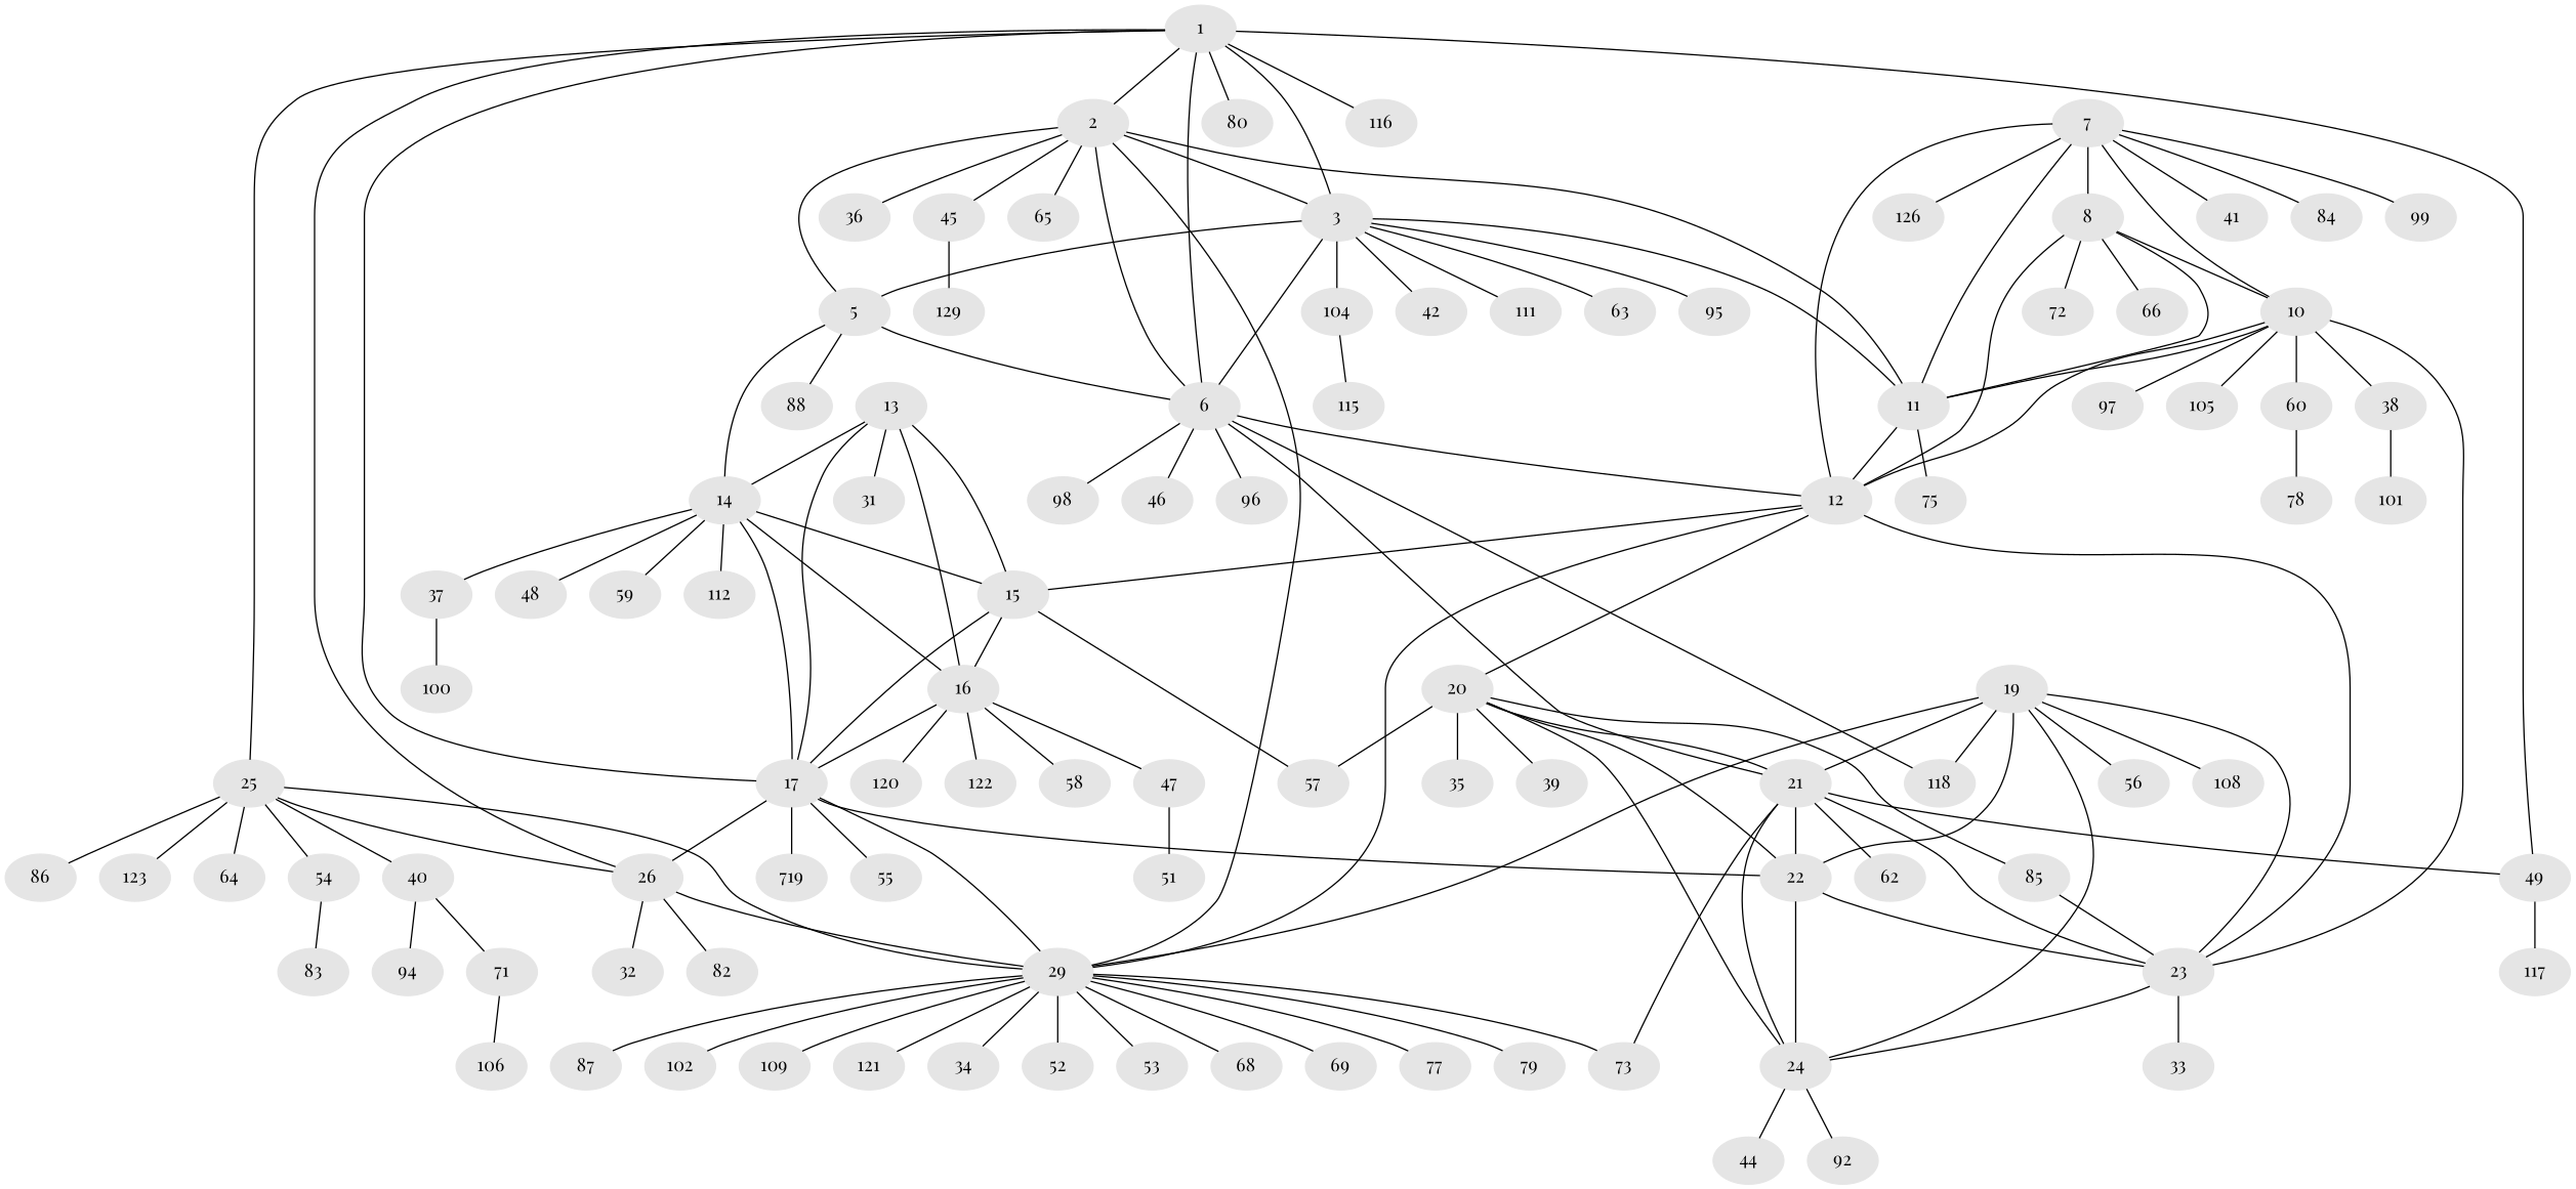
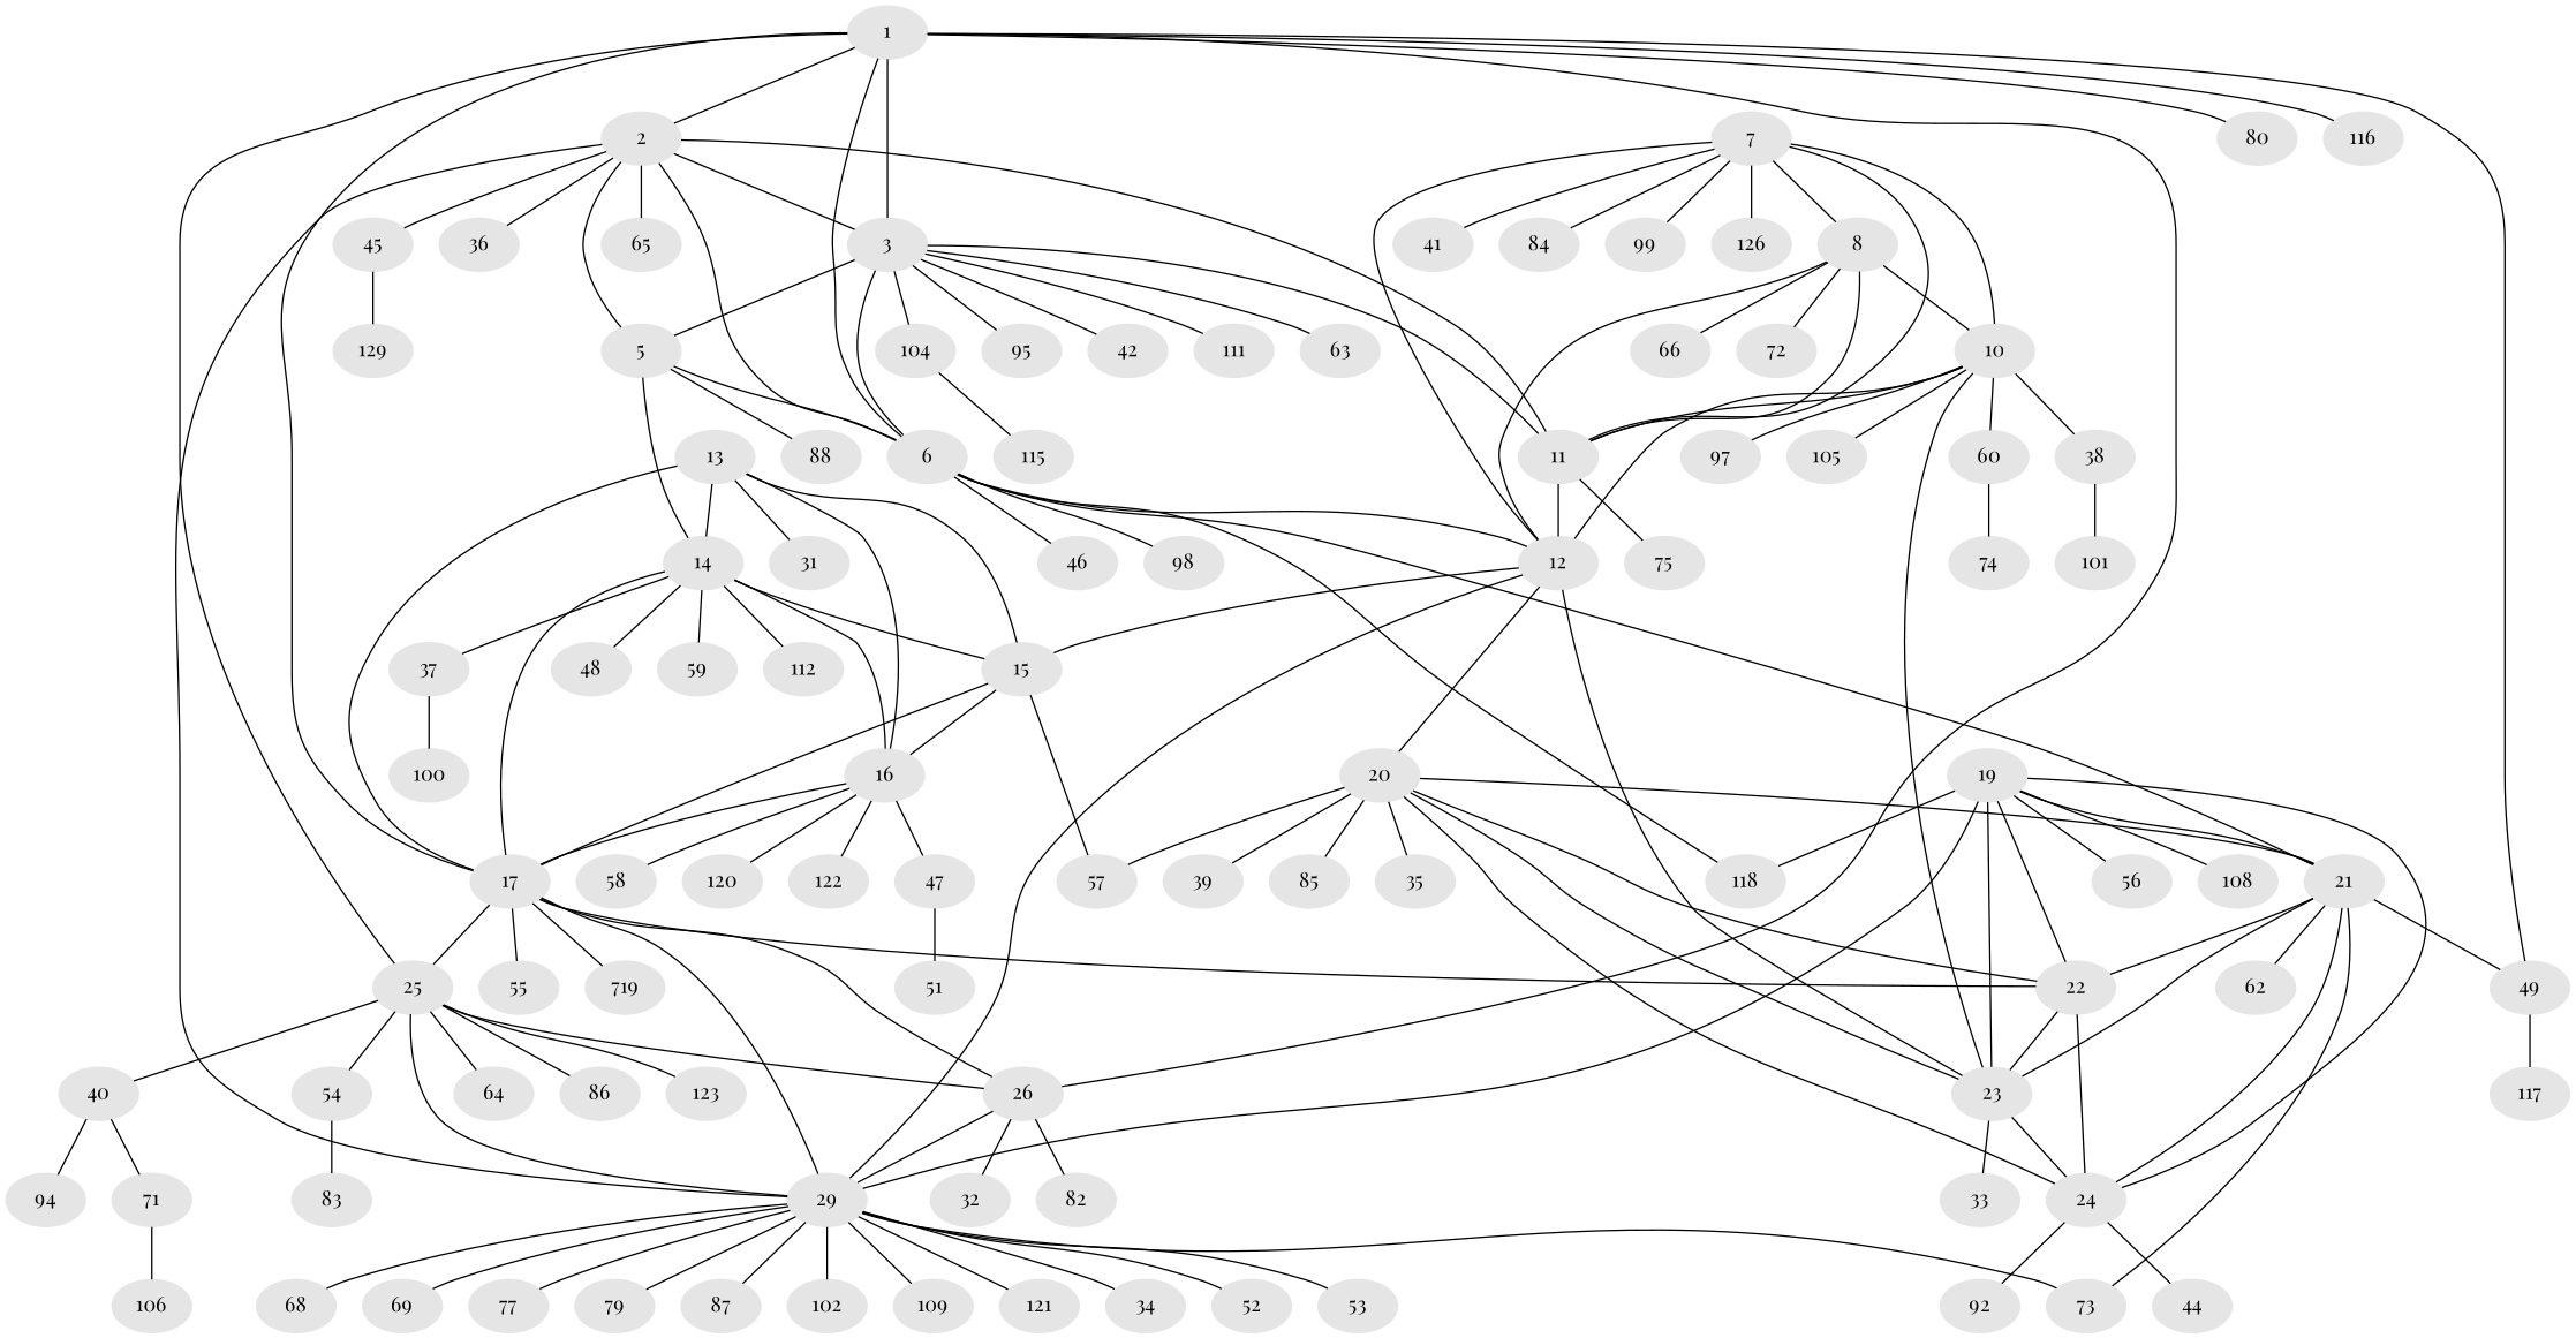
  graph {
    fontname="Playfair Display"
    node [color=gray90 fontname="Playfair Display" style=filled]
    edge [fontname="Playfair Display"]
    1 [super="+27"]
    2 [super="+110"]
    3 [super="+4"]
    6 [super="+76"]
    17 [super="+28"]
    25 [super="+89"]
    26 [super="+50"]
    49
    80
    116
    5 [super="+70"]
    29 [super="+30"]
    11 [super="+127"]
    36
    45
    65
    42
    63
    95
    104
    111
    14 [super="+18"]
    88
    12 [super="+124"]
    21 [super="+113"]
    46 [super="+81"]
-   96
    98
    118
    22 [super="+91"]
    55
    n32 [label=719]
    40
    54
    64
    86
    123
    32
    82
    73
    34
    52
    53
    68
    69
    77
    79
    87
    102
    109
    121
    117
    75
    129
    115 [super="+125"]
    15
    16 [super="+43"]
    37
    48
    59
    112
    23
    20 [super="+103"]
    24 [super="+90"]
    62
    7 [super="+67"]
    8 [super="+9"]
    10 [super="+107"]
    41
    84
    99
    126
    66
    72 [super="+128"]
    38
    60
    97
    105
    101
-   74 [label=78]
+   74
    57
    33
    13
    31
    47 [super="+93"]
    58
    120
    122
    100
    51
    19 [super="+61"]
    56
    108
    35
    39
    85
    44
    92
    71
    94
    83
    106
    1 -- 2
    1 -- 3 [weight=2]
    1 -- 6
    1 -- 17
    1 -- 25
    1 -- 26
    1 -- 49
    1 -- 80
    1 -- 116
    2 -- 3 [weight=2]
    2 -- 6
    2 -- 5
    2 -- 29 [weight=2]
    2 -- 11
    2 -- 36
    2 -- 45
    2 -- 65
    3 -- 6 [weight=2]
    3 -- 5 [weight=2]
    3 -- 11
    3 -- 42
    3 -- 63
    3 -- 95
    3 -- 104
    3 -- 111
    6 -- 12
    6 -- 21
    6 -- 46
-   6 -- 96
    6 -- 98
    6 -- 118
+   17 -- 25
    17 -- 26
    17 -- 29 [weight=2]
    17 -- 22
    17 -- 55
    17 -- n32
    25 -- 26
    25 -- 29 [weight=2]
    25 -- 40
    25 -- 54
    25 -- 64
    25 -- 86
    25 -- 123
    26 -- 29 [weight=2]
    26 -- 32
    26 -- 82
    49 -- 117
    5 -- 6
    5 -- 14
    5 -- 88
    29 -- 73
    29 -- 34
    29 -- 52
    29 -- 53
    29 -- 68
    29 -- 69
    29 -- 77
    29 -- 79
    29 -- 87
    29 -- 102
    29 -- 109
    29 -- 121
    11 -- 12
    11 -- 75
    45 -- 129
    104 -- 115
    14 -- 17 [weight=2]
    14 -- 15 [weight=2]
    14 -- 16 [weight=2]
    14 -- 37
    14 -- 48
    14 -- 59
    14 -- 112
    12 -- 29
    12 -- 15
    12 -- 23
    12 -- 20
    21 -- 49
    21 -- 22
    21 -- 73
    21 -- 23
    21 -- 24
    21 -- 62
    22 -- 23
    22 -- 24
    40 -- 71
    40 -- 94
    54 -- 83
    15 -- 17
    15 -- 16
    15 -- 57
    16 -- 17
    16 -- 47
    16 -- 58
    16 -- 120
    16 -- 122
    37 -- 100
    23 -- 24
    23 -- 33
    20 -- 21
    20 -- 22
-   85 -- 23
+   20 -- 23
    20 -- 24
    20 -- 57
    20 -- 35
    20 -- 39
    20 -- 85
    24 -- 44
    24 -- 92
    7 -- 11
    7 -- 12
    7 -- 8 [weight=2]
    7 -- 10
    7 -- 41
    7 -- 84
    7 -- 99
    7 -- 126
    8 -- 11 [weight=2]
    8 -- 12 [weight=2]
    8 -- 10 [weight=2]
    8 -- 66
    8 -- 72
    10 -- 11
    10 -- 12
    10 -- 23
    10 -- 38
    10 -- 60
    10 -- 97
    10 -- 105
    38 -- 101
    60 -- 74
    13 -- 17
    13 -- 14 [weight=2]
    13 -- 15
    13 -- 16
    13 -- 31
    47 -- 51
    19 -- 29 [weight=2]
    19 -- 21
    19 -- 118
    19 -- 22
    19 -- 23
    19 -- 24
    19 -- 56
    19 -- 108
    71 -- 106
  }
